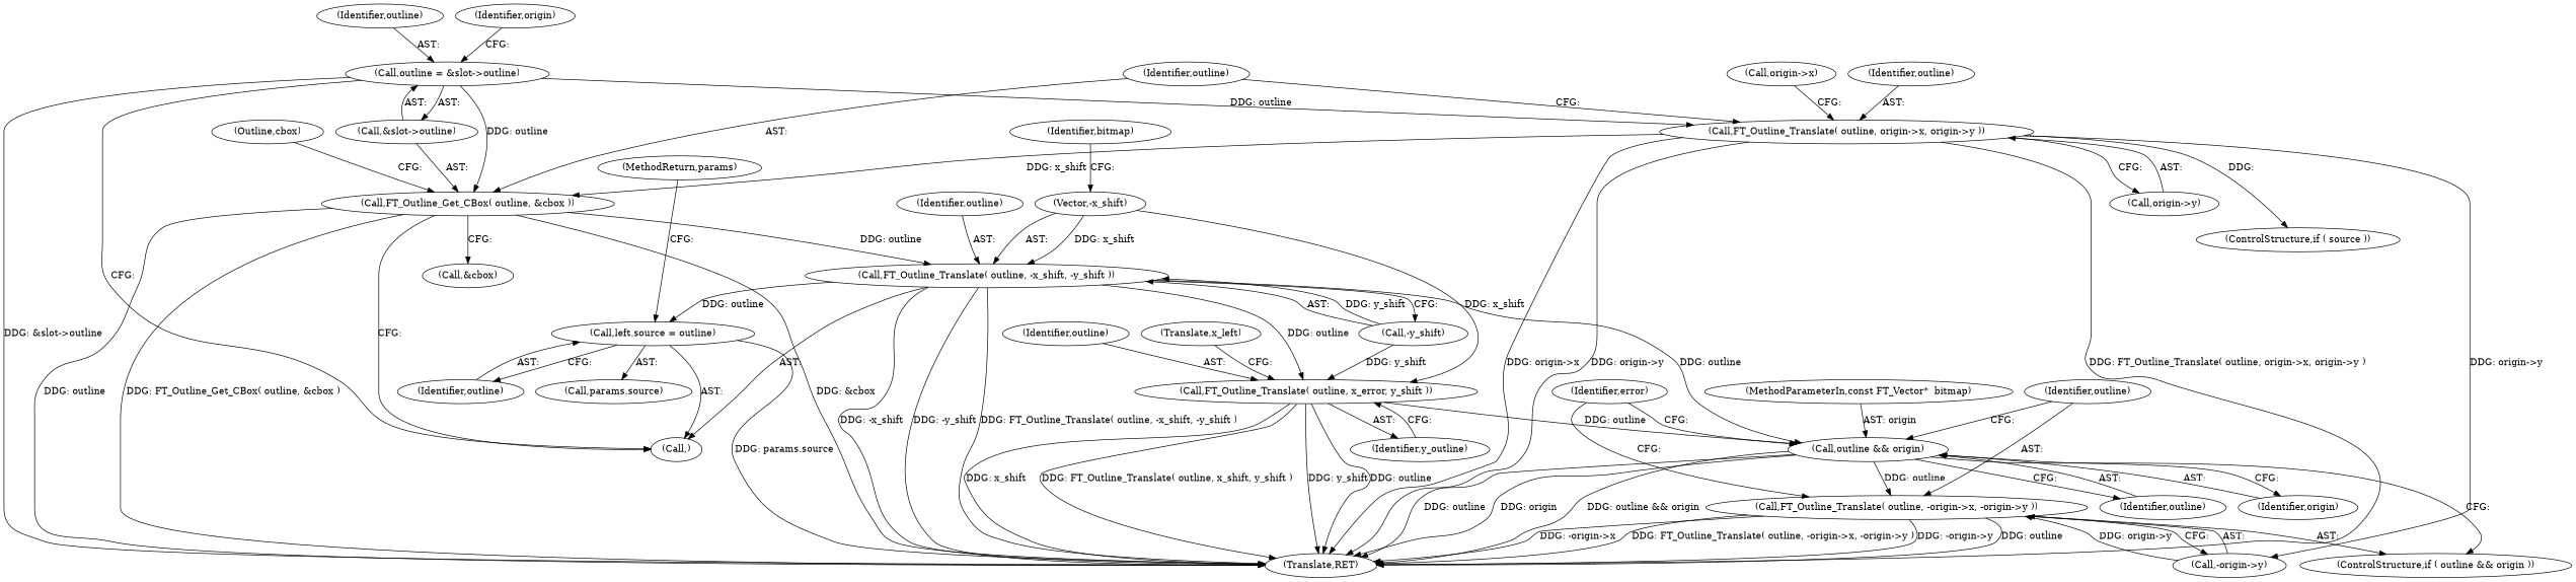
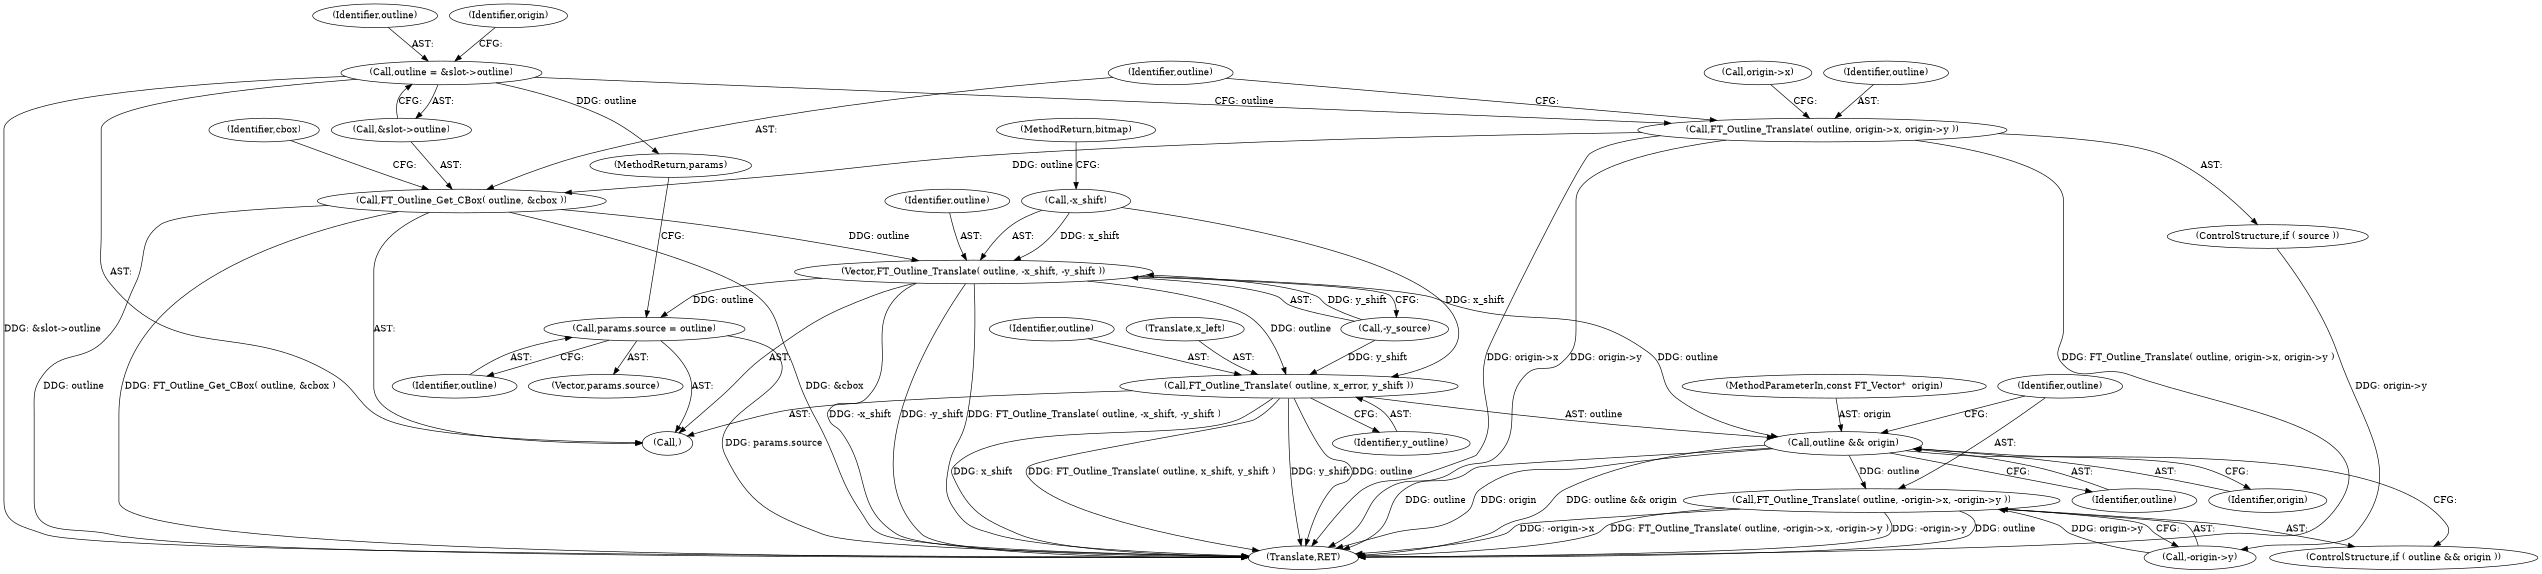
  digraph {
    n1 [label="(Call,FT_Outline_Get_CBox( outline, &cbox ))"]
-   n2 [label="(Call,FT_Outline_Translate( outline, -x_shift, -y_shift ))"]
+   n2 [label="(Vector,FT_Outline_Translate( outline, -x_shift, -y_shift ))"]
    n3 [label="(Translate,RET)"]
-   n4 [label="(Call,&cbox)"]
    n5 [label="(Call,)"]
-   n6 [label="(Call,left.source = outline)"]
+   n6 [label="(Call,params.source = outline)"]
    n7 [label="(Call,FT_Outline_Translate( outline, x_error, y_shift ))"]
    n8 [label="(Call,outline && origin)"]
-   n9 [label="(Call,-y_shift)"]
+   n9 [label="(Call,-y_source)"]
    n10 [label="(Call,FT_Outline_Translate( outline, origin->x, origin->y ))"]
    n11 [label="(ControlStructure,if ( source ))"]
    n12 [label="(Call,-origin->y)"]
-   n13 [label="(Call,origin->y)"]
    n14 [label="(Call,FT_Outline_Translate( outline, -origin->x, -origin->y ))"]
    n15 [label="(Call,outline = &slot->outline)"]
    n16 [label="(Call,&slot->outline)"]
    n17 [label="(Identifier,outline)"]
-   n18 [label="(Call,params.source)"]
+   n18 [label="(Vector,params.source)"]
    n19 [label="(Identifier,y_outline)"]
    n20 [label="(Identifier,outline)"]
    n21 [label="(ControlStructure,if ( outline && origin ))"]
    n22 [label="(Identifier,origin)"]
-   n23 [label="(Identifier,bitmap)"]
-   n24 [label="(Vector,-x_shift)"]
+   n23 [label="(MethodReturn,bitmap)"]
+   n24 [label="(Call,-x_shift)"]
    n25 [label="(Identifier,outline)"]
    n26 [label="(Translate,x_left)"]
    n27 [label="(MethodReturn,params)"]
    n28 [label="(Identifier,outline)"]
    n29 [label="(Identifier,outline)"]
-   n30 [label="(MethodParameterIn,const FT_Vector*  bitmap)"]
+   n30 [label="(MethodParameterIn,const FT_Vector*  origin)"]
    n31 [label="(Identifier,outline)"]
-   n32 [label="(Outline,cbox)"]
+   n32 [label="(Identifier,cbox)"]
    n33 [label="(Identifier,outline)"]
-   n34 [label="(Identifier,error)"]
    n35 [label="(Identifier,origin)"]
    n36 [label="(Call,origin->x)"]
    n37 [label="(Identifier,outline)"]
    n1 -> n2 [label="DDG: outline"]
    n1 -> n3 [label="DDG: outline"]
    n1 -> n3 [label="DDG: FT_Outline_Get_CBox( outline, &cbox )"]
    n1 -> n3 [label="DDG: &cbox"]
-   n1 -> n4 [label="CFG: "]
-   n1 -> n5 [label="CFG: "]
+   n1 -> n5 [label="AST: "]
    n2 -> n3 [label="DDG: -x_shift"]
    n2 -> n3 [label="DDG: -y_shift"]
    n2 -> n3 [label="DDG: FT_Outline_Translate( outline, -x_shift, -y_shift )"]
    n2 -> n5 [label="AST: "]
    n2 -> n6 [label="DDG: outline"]
    n2 -> n7 [label="DDG: outline"]
    n2 -> n8 [label="DDG: outline"]
    n2 -> n9 [label="CFG: "]
    n6 -> n3 [label="DDG: params.source"]
    n6 -> n5 [label="AST: "]
    n6 -> n17 [label="CFG: "]
    n6 -> n18 [label="AST: "]
    n7 -> n3 [label="DDG: x_shift"]
    n7 -> n3 [label="DDG: FT_Outline_Translate( outline, x_shift, y_shift )"]
    n7 -> n3 [label="DDG: y_shift"]
    n7 -> n3 [label="DDG: outline"]
-   n7 -> n8 [label="DDG: outline"]
-   n7 -> n19 [label="AST: "]
+   n7 -> n5 [label="AST: "]
+   n7 -> n8 [label="AST: outline"]
+   n7 -> n19 [label="CFG: "]
    n8 -> n3 [label="DDG: outline && origin"]
    n8 -> n3 [label="DDG: outline"]
    n8 -> n3 [label="DDG: origin"]
    n8 -> n14 [label="DDG: outline"]
    n8 -> n20 [label="CFG: "]
    n8 -> n21 [label="CFG: "]
    n8 -> n22 [label="CFG: "]
    n9 -> n2 [label="AST: "]
    n9 -> n2 [label="DDG: y_shift"]
    n9 -> n7 [label="DDG: y_shift"]
-   n10 -> n1 [label="DDG: x_shift"]
+   n10 -> n1 [label="DDG: outline"]
    n10 -> n3 [label="DDG: origin->y"]
    n10 -> n3 [label="DDG: FT_Outline_Translate( outline, origin->x, origin->y )"]
    n10 -> n3 [label="DDG: origin->x"]
-   n10 -> n11 [label="DDG: "]
-   n10 -> n12 [label="DDG: origin->y"]
-   n10 -> n13 [label="CFG: "]
+   n10 -> n11 [label="AST: "]
+   n11 -> n12 [label="DDG: origin->y"]
    n12 -> n14 [label="AST: "]
    n12 -> n14 [label="DDG: origin->y"]
-   n13 -> n10 [label="AST: "]
    n14 -> n3 [label="DDG: -origin->x"]
    n14 -> n3 [label="DDG: FT_Outline_Translate( outline, -origin->x, -origin->y )"]
    n14 -> n3 [label="DDG: -origin->y"]
    n14 -> n3 [label="DDG: outline"]
    n14 -> n12 [label="CFG: "]
    n14 -> n21 [label="AST: "]
-   n15 -> n1 [label="DDG: outline"]
+   n15 -> n27 [label="DDG: outline"]
    n15 -> n3 [label="DDG: &slot->outline"]
-   n15 -> n5 [label="CFG: "]
-   n15 -> n10 [label="DDG: outline"]
+   n15 -> n5 [label="AST: "]
+   n15 -> n10 [label="CFG: outline"]
    n15 -> n16 [label="AST: "]
    n16 -> n1 [label="AST: "]
-   n16 -> n15 [label="AST: "]
+   n16 -> n15 [label="CFG: "]
    n17 -> n6 [label="AST: "]
-   n19 -> n7 [label="CFG: "]
+   n19 -> n7 [label="AST: "]
    n20 -> n8 [label="AST: "]
    n22 -> n8 [label="AST: "]
    n23 -> n24 [label="CFG: "]
    n24 -> n2 [label="AST: "]
    n24 -> n2 [label="DDG: x_shift"]
    n24 -> n7 [label="DDG: x_shift"]
    n25 -> n7 [label="AST: "]
-   n26 -> n7 [label="CFG: "]
+   n26 -> n7 [label="AST: "]
    n27 -> n6 [label="CFG: "]
    n28 -> n8 [label="CFG: "]
    n28 -> n14 [label="AST: "]
    n29 -> n15 [label="AST: "]
    n30 -> n8 [label="AST: origin"]
    n31 -> n1 [label="AST: "]
    n31 -> n10 [label="CFG: "]
    n32 -> n1 [label="CFG: "]
    n33 -> n10 [label="AST: "]
-   n34 -> n8 [label="CFG: "]
-   n34 -> n14 [label="CFG: "]
    n35 -> n15 [label="CFG: "]
    n36 -> n10 [label="CFG: "]
    n37 -> n2 [label="AST: "]
  }
